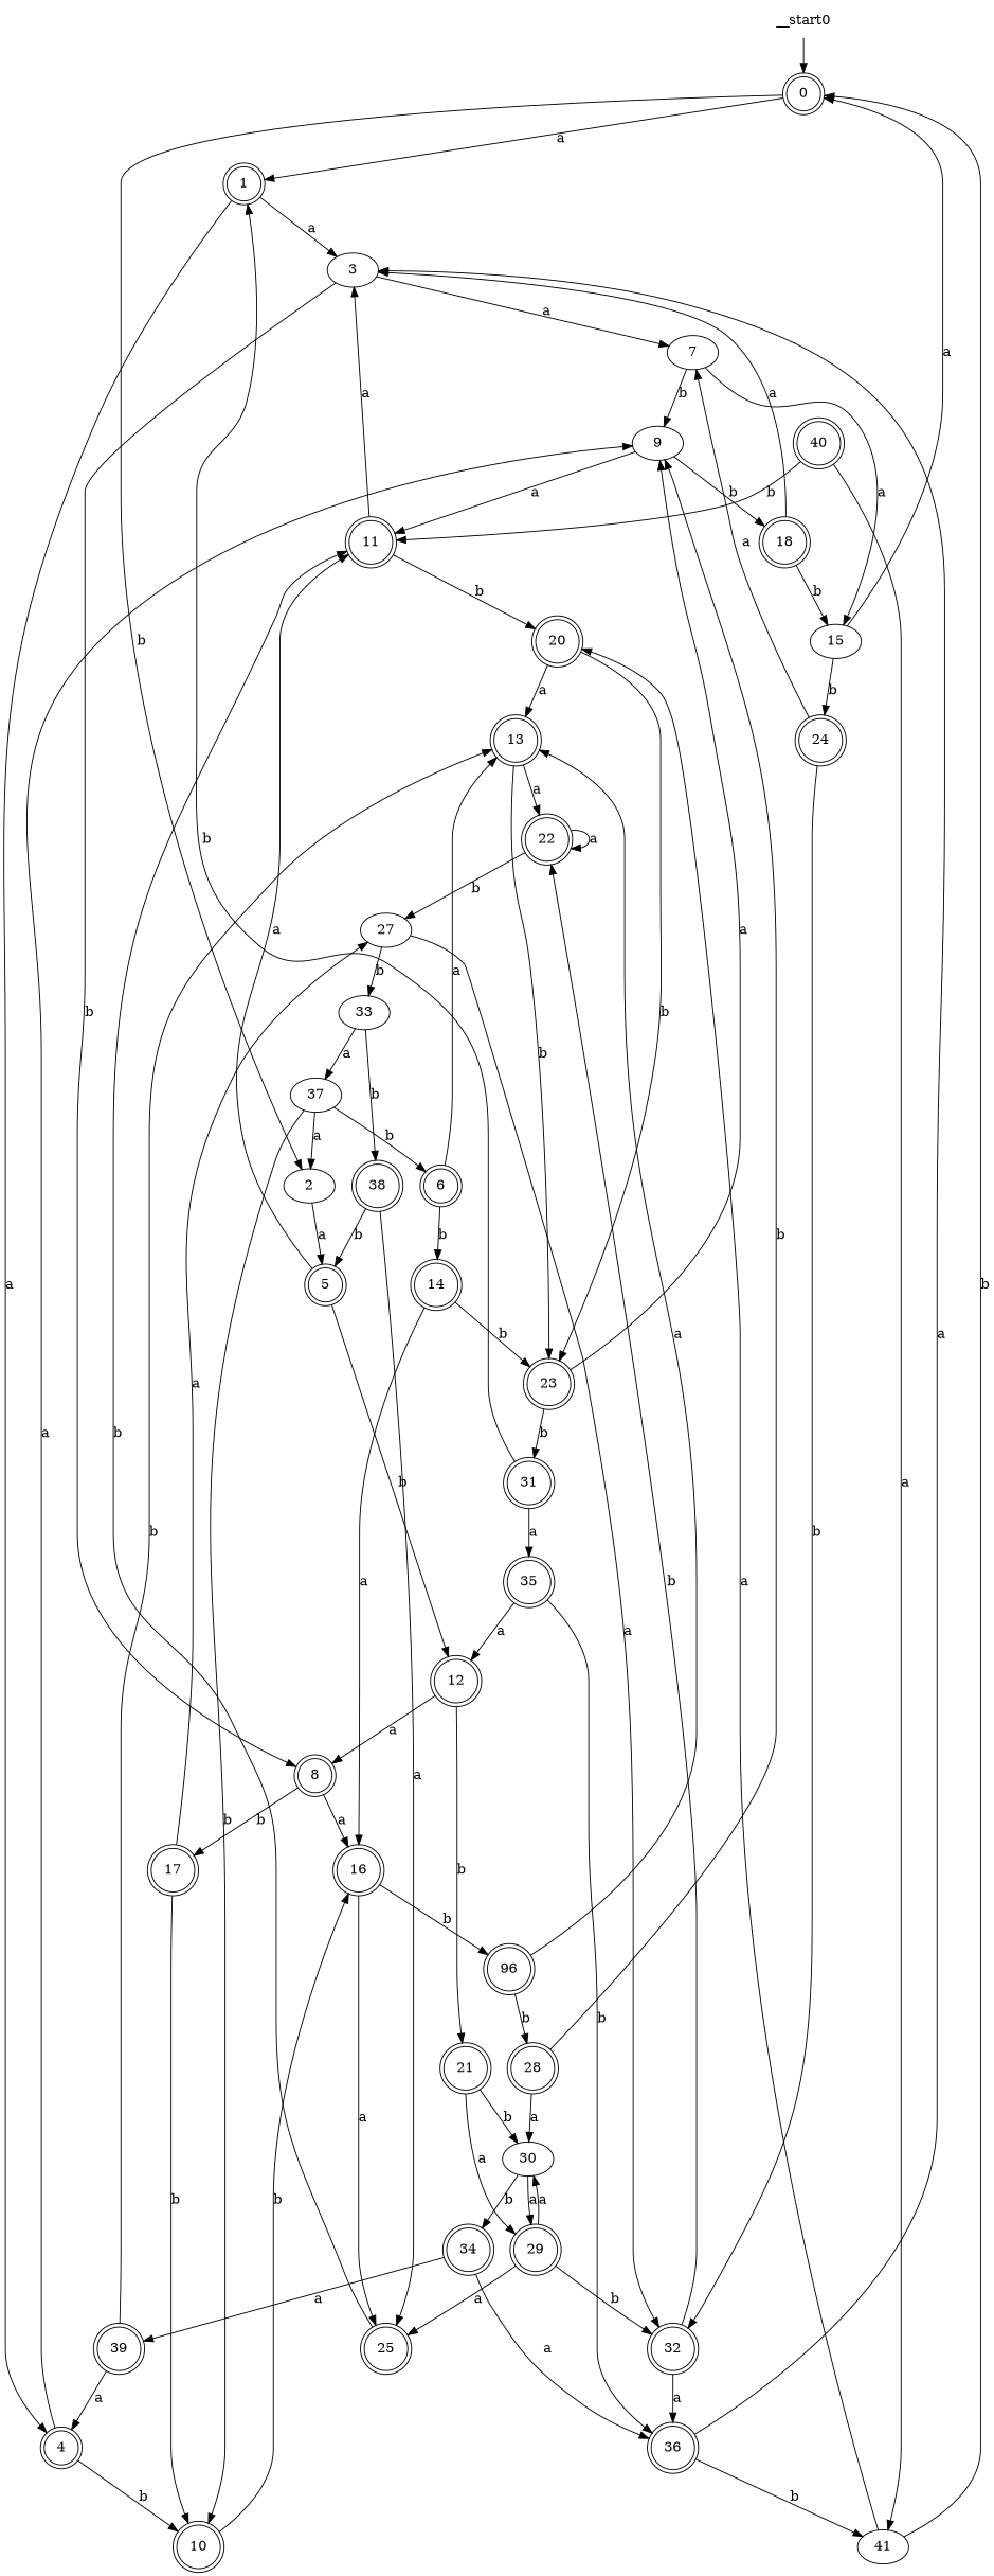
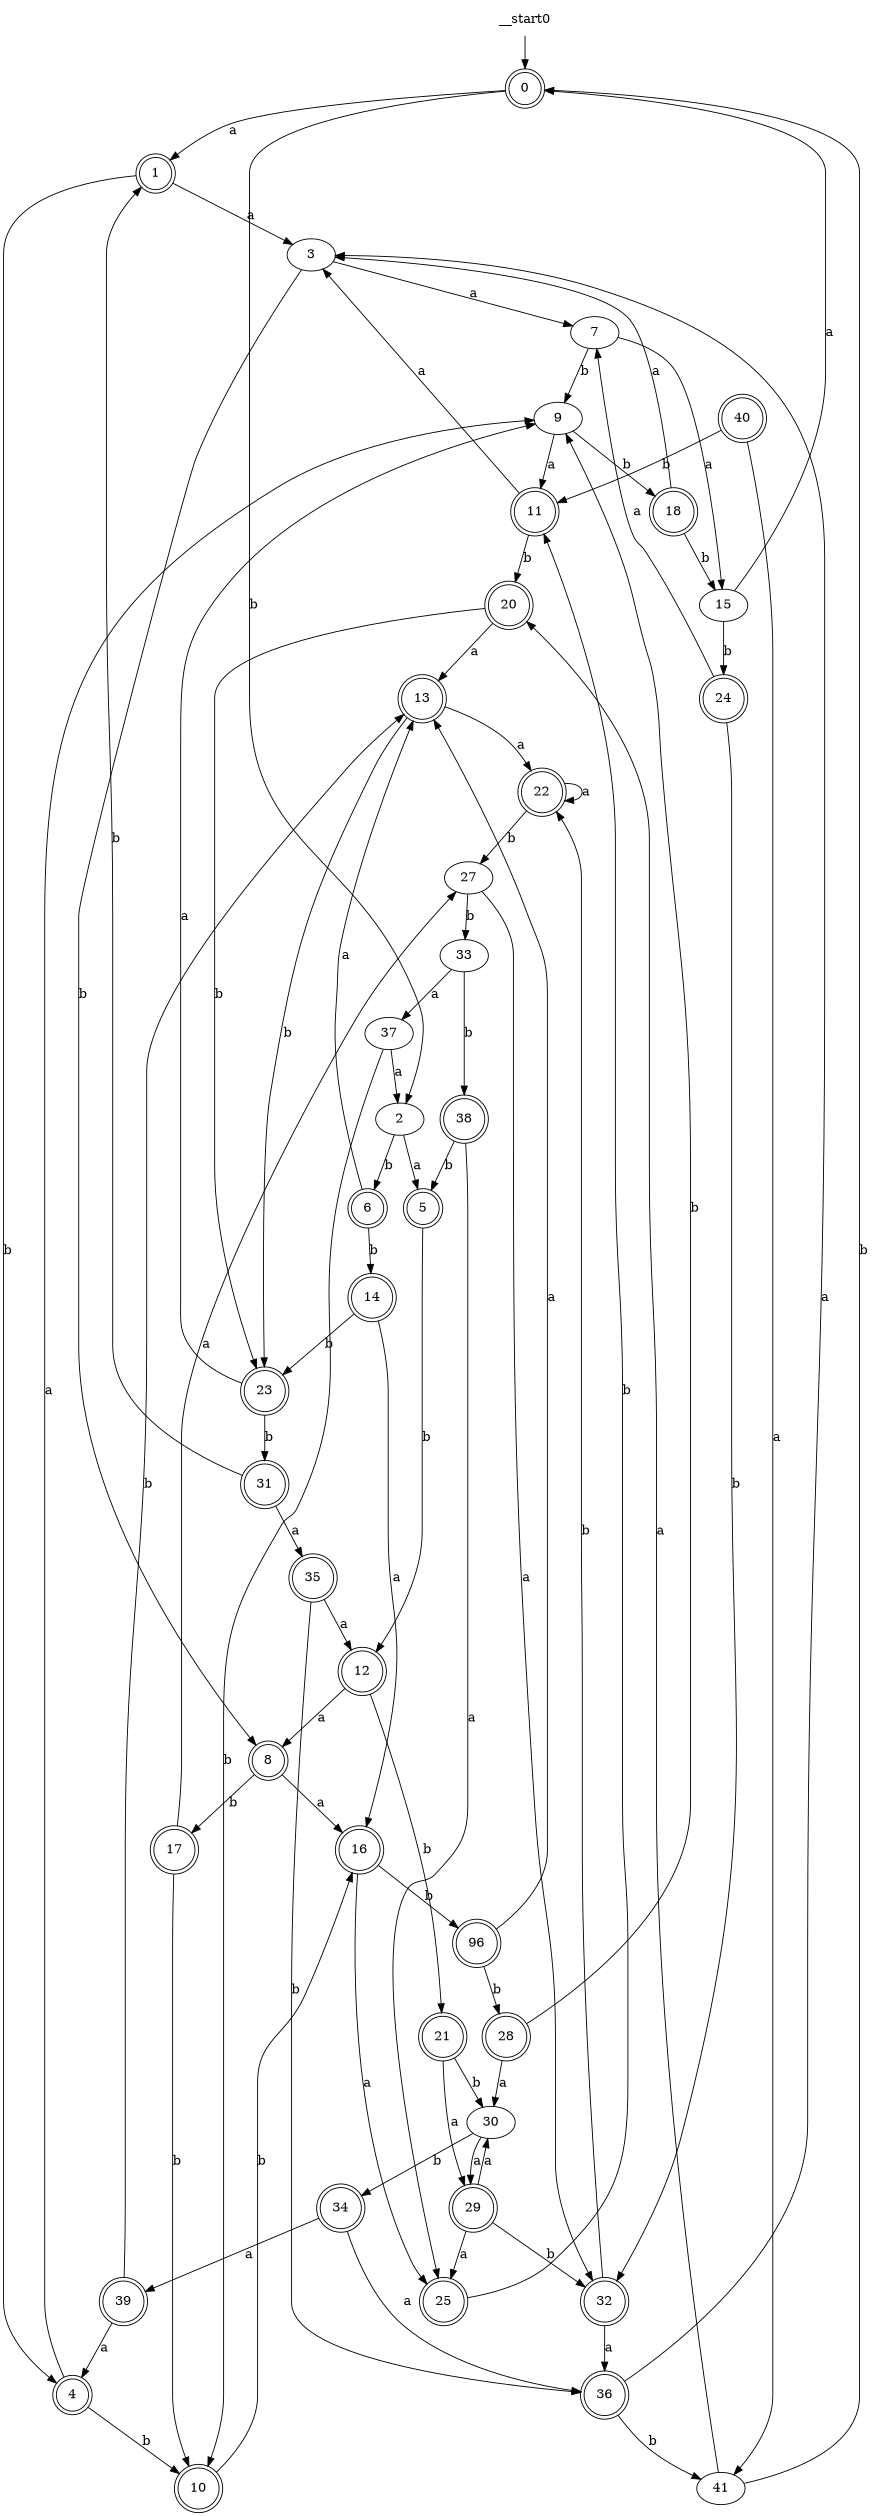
  digraph {
    node [shape=doublecircle]
    __start0 [shape=none]
    0
    1
    2 [shape=""]
    3 [shape=""]
    4
    5
    6
    7 [shape=""]
    8
    9 [shape=""]
    10
    11
    12
    13
    14
    15 [shape=""]
    16
    17
    18
    20
    21
    22
    23
    24
    25
    n27 [label=96]
    27 [shape=""]
    29
    30 [shape=""]
    31
    32
    28
    33 [shape=""]
    34
    35
    36
    37 [shape=""]
    38
    39
    41 [shape=""]
    40
    __start0 -> 0
    0 -> 1 [label=a]
    0 -> 2 [label=b]
    1 -> 3 [label=a]
-   1 -> 4 [label=a]
+   1 -> 4 [label=b]
    2 -> 5 [label=a]
-   37 -> 6 [label=b]
+   2 -> 6 [label=b]
    3 -> 7 [label=a]
    3 -> 8 [label=b]
    4 -> 9 [label=a]
    4 -> 10 [label=b]
-   5 -> 11 [label=a]
    5 -> 12 [label=b]
    6 -> 13 [label=a]
    6 -> 14 [label=b]
    7 -> 9 [label=b]
    7 -> 15 [label=a]
    8 -> 16 [label=a]
    8 -> 17 [label=b]
    9 -> 11 [label=a]
    9 -> 18 [label=b]
    10 -> 16 [label=b]
    11 -> 3 [label=a]
    11 -> 20 [label=b]
    12 -> 8 [label=a]
    12 -> 21 [label=b]
    13 -> 22 [label=a]
    13 -> 23 [label=b]
    14 -> 16 [label=a]
    14 -> 23 [label=b]
    15 -> 0 [label=a]
    15 -> 24 [label=b]
    16 -> 25 [label=a]
    16 -> n27 [label=b]
    17 -> 10 [label=b]
    17 -> 27 [label=a]
    18 -> 3 [label=a]
    18 -> 15 [label=b]
    20 -> 13 [label=a]
    20 -> 23 [label=b]
    21 -> 29 [label=a]
    21 -> 30 [label=b]
    22 -> 22 [label=a]
    22 -> 27 [label=b]
    23 -> 9 [label=a]
    23 -> 31 [label=b]
    24 -> 7 [label=a]
    24 -> 32 [label=b]
    25 -> 11 [label=b]
    n27 -> 13 [label=a]
    n27 -> 28 [label=b]
    27 -> 32 [label=a]
    27 -> 33 [label=b]
    29 -> 25 [label=a]
    29 -> 30 [label=a]
    29 -> 32 [label=b]
    30 -> 29 [label=a]
    30 -> 34 [label=b]
    31 -> 1 [label=b]
    31 -> 35 [label=a]
    32 -> 22 [label=b]
    32 -> 36 [label=a]
    28 -> 9 [label=b]
    28 -> 30 [label=a]
    33 -> 37 [label=a]
    33 -> 38 [label=b]
    34 -> 36 [label=a]
    34 -> 39 [label=a]
    35 -> 12 [label=a]
    35 -> 36 [label=b]
    36 -> 3 [label=a]
    36 -> 41 [label=b]
    37 -> 2 [label=a]
    37 -> 10 [label=b]
    38 -> 5 [label=b]
    38 -> 25 [label=a]
    39 -> 4 [label=a]
    39 -> 13 [label=b]
    41 -> 0 [label=b]
    41 -> 20 [label=a]
    40 -> 11 [label=b]
    40 -> 41 [label=a]
  }
